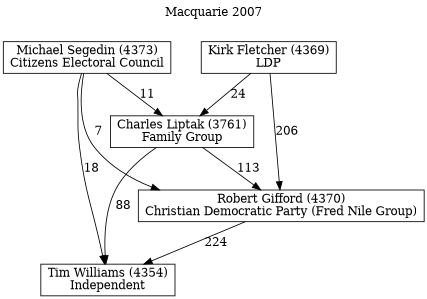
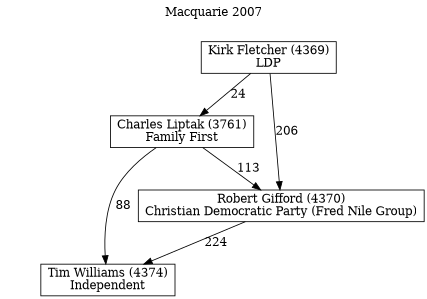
  digraph {
    fontname="DejaVu Serif"
    label="Macquarie 2007"
    labelloc=t
    mclimit=10
    node [fontname="DejaVu Serif" shape=box]
    edge [fontname="DejaVu Serif"]
-   n1 [label="Tim Williams (4354)\nIndependent"]
+   n1 [label="Tim Williams (4374)\nIndependent"]
    n2 [label="Robert Gifford (4370)\nChristian Democratic Party (Fred Nile Group)"]
-   n3 [label="Charles Liptak (3761)\nFamily Group"]
+   n3 [label="Charles Liptak (3761)\nFamily First"]
    n4 [label="Kirk Fletcher (4369)\nLDP"]
-   n5 [label="Michael Segedin (4373)\nCitizens Electoral Council"]
    n2 -> n1 [label=224]
    n3 -> n1 [label=88]
    n3 -> n2 [label=113]
    n4 -> n2 [label=206]
    n4 -> n3 [label=24]
-   n5 -> n1 [label=18]
-   n5 -> n2 [label=7]
-   n5 -> n3 [label=11]
  }
